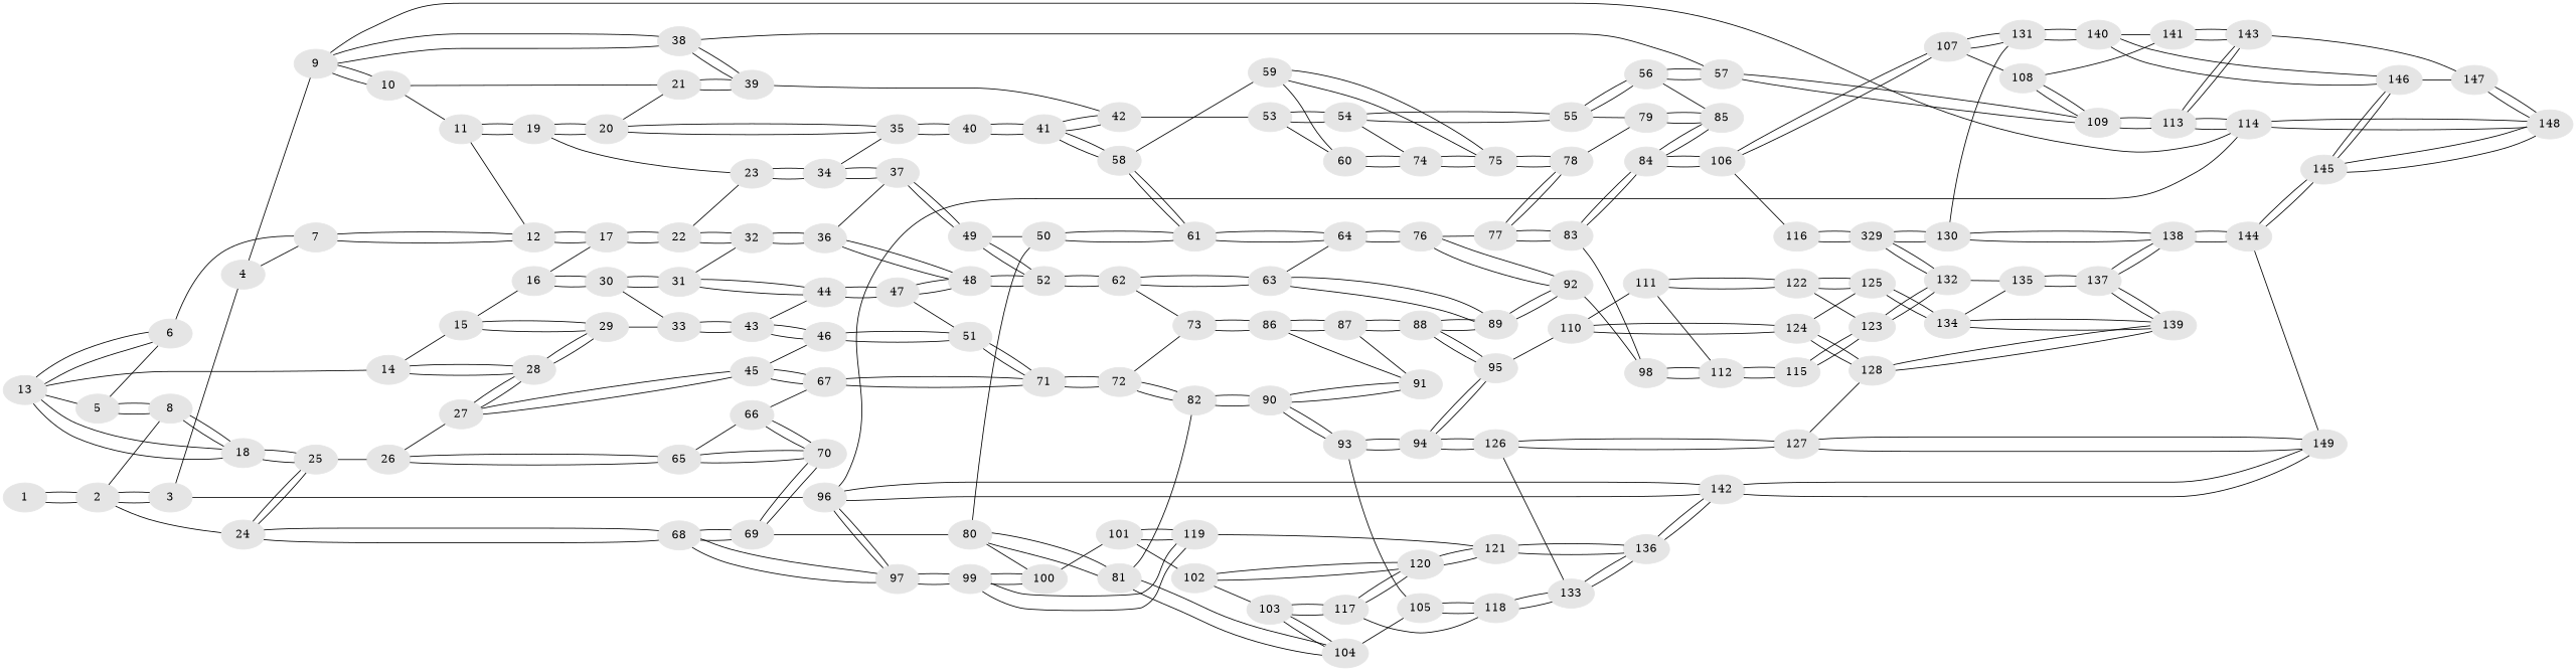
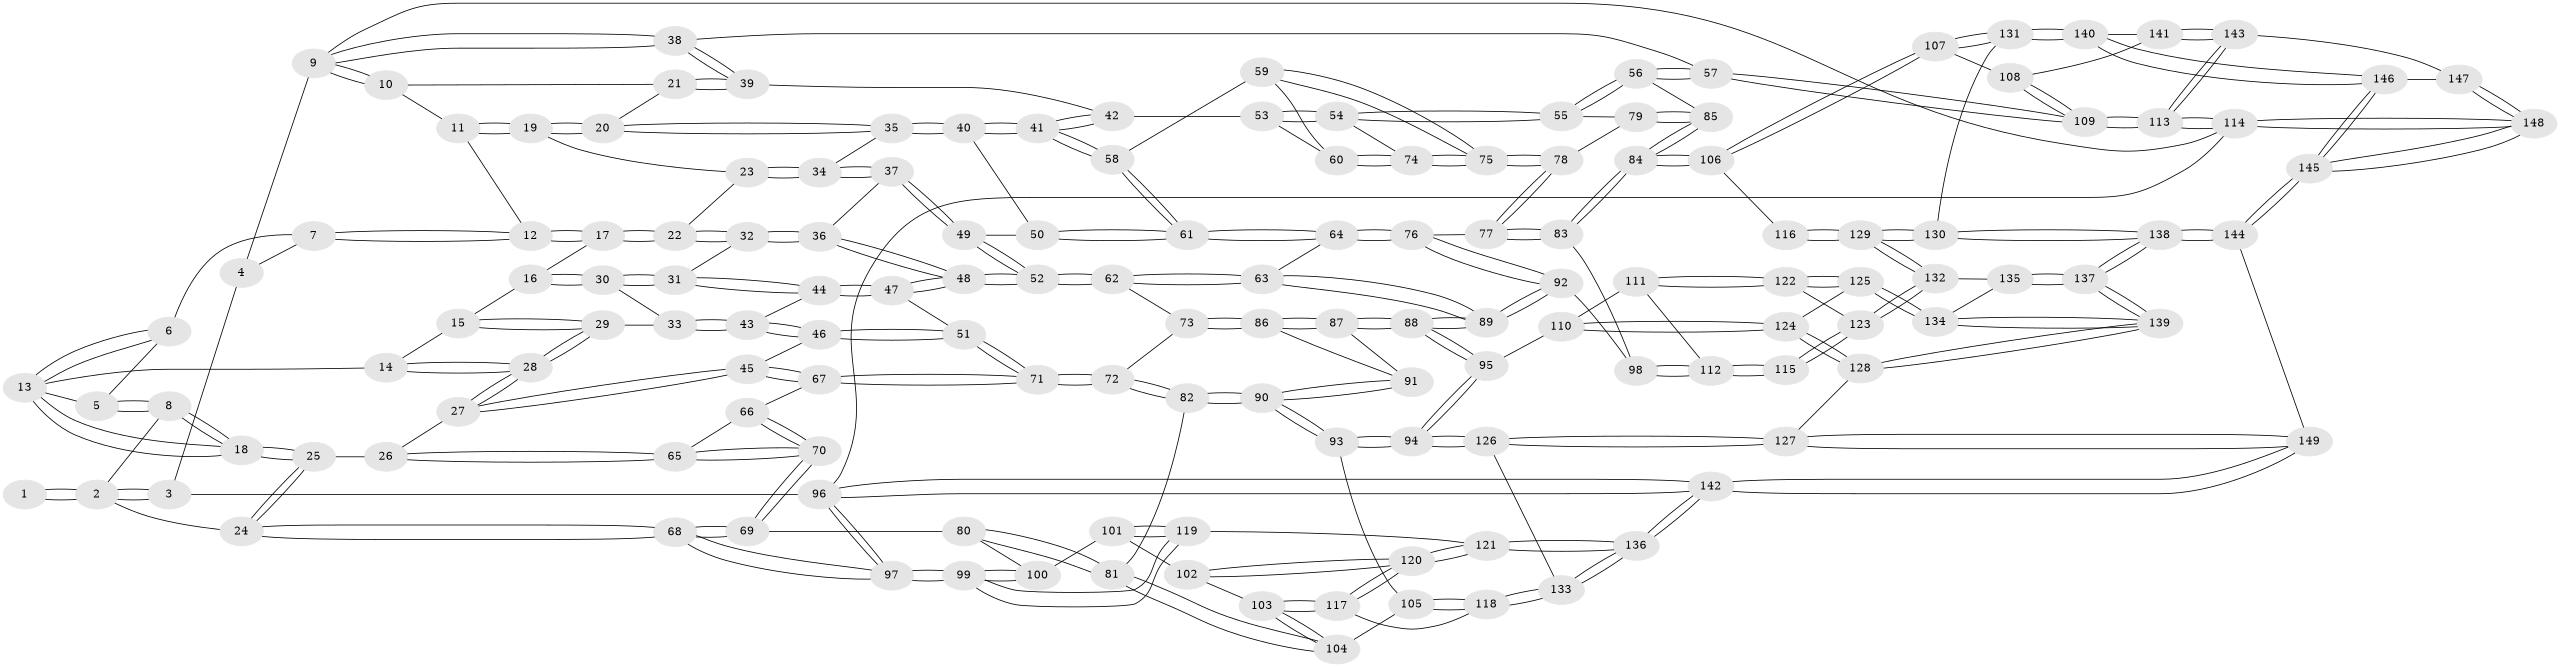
  graph {
    rankdir=LR
    node [color=gray90 style=filled]
    1
    2
    3
    8
    24
    5
    6
    4
    96
    18
    7
    9
    25
    68
    114
    97
    142
    12
    10
    38
    13
    14
    17
    11
    21
    39
    57
    148
    19
    20
    23
    22
    15
    28
    16
    29
    30
    33
    31
    32
    26
    35
    34
    40
    42
    36
    37
    69
    27
    65
    45
    66
    70
    46
    67
    43
    44
    47
    48
    49
    41
    50
    52
    109
    53
    58
    61
    59
    54
    60
    51
    71
    62
    64
    72
    63
    73
    55
    74
    56
    79
    75
    85
    113
    78
    76
    89
    86
    92
    77
    80
    99
    81
    100
    82
    90
    87
    91
    83
    98
    84
    104
    101
    105
    93
    106
    112
    107
    116
    88
    95
    110
    94
    126
    118
    133
    127
    111
    124
    149
    119
    115
    121
    102
    103
    120
    117
    108
    131
-   129 [label=329]
+   129
    141
    140
    143
    122
    125
    128
    123
    147
    132
    130
    136
    134
    135
    139
    138
    144
    146
    137
    145
    1 -- 2
    1 -- 2
    2 -- 3
    2 -- 3
    2 -- 8
    2 -- 24
    3 -- 4
    3 -- 96
    8 -- 18
    8 -- 18
    24 -- 25
    24 -- 25
    24 -- 68
    24 -- 68
    5 -- 8
    5 -- 8
    5 -- 6
    6 -- 7
    6 -- 13
    6 -- 13
    4 -- 7
    4 -- 9
    96 -- 114
    96 -- 97
    96 -- 97
    96 -- 142
    96 -- 142
    18 -- 25
    18 -- 25
    7 -- 12
    7 -- 12
    9 -- 114
    9 -- 10
    9 -- 10
    9 -- 38
    9 -- 38
    25 -- 26
    68 -- 97
    68 -- 97
    68 -- 69
    68 -- 69
    114 -- 148
    114 -- 148
    97 -- 99
    97 -- 99
    142 -- 149
    142 -- 149
    12 -- 17
    12 -- 17
    10 -- 11
    10 -- 21
    38 -- 39
    38 -- 39
    38 -- 57
    13 -- 5
    13 -- 18
    13 -- 18
    13 -- 14
    14 -- 15
    14 -- 28
    14 -- 28
    17 -- 22
    17 -- 22
    11 -- 12
    11 -- 19
    11 -- 19
    21 -- 39
    21 -- 39
    39 -- 42
    57 -- 109
    57 -- 109
    19 -- 20
    19 -- 20
    19 -- 23
    20 -- 21
    20 -- 35
    20 -- 35
    23 -- 34
    23 -- 34
    22 -- 23
    22 -- 32
    22 -- 32
    15 -- 16
    15 -- 29
    15 -- 29
    28 -- 29
    28 -- 29
    16 -- 17
    16 -- 30
    16 -- 30
    29 -- 33
    30 -- 33
    30 -- 31
    30 -- 31
    33 -- 43
    33 -- 43
    31 -- 32
    31 -- 44
    31 -- 44
    32 -- 36
    32 -- 36
    26 -- 27
    26 -- 65
    26 -- 65
    35 -- 40
    35 -- 40
    34 -- 35
    34 -- 37
    34 -- 37
    40 -- 41
    40 -- 41
-   80 -- 50
+   40 -- 50
    42 -- 53
    36 -- 37
    36 -- 48
    36 -- 48
    37 -- 49
    37 -- 49
    69 -- 70
    69 -- 70
    69 -- 80
    27 -- 28
    27 -- 28
    27 -- 45
    27 -- 45
    65 -- 66
    65 -- 70
    65 -- 70
    45 -- 46
    45 -- 67
    45 -- 67
    66 -- 70
    66 -- 70
    66 -- 67
    46 -- 51
    46 -- 51
    67 -- 71
    67 -- 71
    43 -- 46
    43 -- 46
    43 -- 44
    44 -- 47
    44 -- 47
    47 -- 48
    47 -- 48
    47 -- 51
    48 -- 52
    48 -- 52
    49 -- 50
    49 -- 52
    49 -- 52
    41 -- 42
    41 -- 42
    41 -- 58
    41 -- 58
    50 -- 61
    50 -- 61
    52 -- 62
    52 -- 62
    109 -- 113
    109 -- 113
    53 -- 54
    53 -- 54
    53 -- 60
    58 -- 61
    58 -- 61
    58 -- 59
    61 -- 64
    61 -- 64
    59 -- 60
    59 -- 75
    59 -- 75
    54 -- 55
    54 -- 55
    54 -- 74
    60 -- 74
    60 -- 74
    51 -- 71
    51 -- 71
    71 -- 72
    71 -- 72
    62 -- 63
    62 -- 63
    62 -- 73
    64 -- 76
    64 -- 76
    72 -- 73
    72 -- 82
    72 -- 82
    63 -- 64
    63 -- 89
    63 -- 89
    73 -- 86
    73 -- 86
    55 -- 56
    55 -- 56
    55 -- 79
    74 -- 75
    74 -- 75
    56 -- 57
    56 -- 57
    56 -- 85
    79 -- 85
    79 -- 85
    75 -- 78
    75 -- 78
    113 -- 114
    113 -- 114
    113 -- 143
    113 -- 143
    78 -- 79
    76 -- 92
    76 -- 92
    76 -- 77
    89 -- 92
    89 -- 92
    86 -- 87
    86 -- 87
    86 -- 91
    92 -- 98
    77 -- 78
    77 -- 78
    77 -- 83
    77 -- 83
    80 -- 81
    80 -- 81
    80 -- 100
    99 -- 100
    99 -- 100
    99 -- 119
    99 -- 119
    81 -- 82
    81 -- 104
    81 -- 104
    100 -- 101
    82 -- 90
    82 -- 90
    90 -- 91
    90 -- 91
    90 -- 93
    90 -- 93
    87 -- 91
    87 -- 88
    87 -- 88
    83 -- 98
    83 -- 84
    83 -- 84
    98 -- 112
    98 -- 112
    84 -- 85
    84 -- 85
    84 -- 106
    84 -- 106
    104 -- 105
    101 -- 119
    101 -- 119
    101 -- 102
    105 -- 118
    105 -- 118
    93 -- 105
    93 -- 94
    93 -- 94
    106 -- 107
    106 -- 107
    106 -- 116
    112 -- 115
    112 -- 115
    107 -- 108
    107 -- 131
    107 -- 131
    116 -- 129
    116 -- 129
    88 -- 89
    88 -- 89
    88 -- 95
    88 -- 95
    95 -- 110
    110 -- 111
    110 -- 124
    110 -- 124
    94 -- 95
    94 -- 95
    94 -- 126
    94 -- 126
    126 -- 133
    126 -- 127
    126 -- 127
    118 -- 133
    118 -- 133
    133 -- 136
    133 -- 136
    127 -- 149
    127 -- 149
    127 -- 128
    111 -- 112
    111 -- 122
    111 -- 122
    124 -- 125
    124 -- 128
    124 -- 128
    119 -- 121
    115 -- 123
    115 -- 123
    121 -- 136
    121 -- 136
    102 -- 103
    102 -- 120
    102 -- 120
    103 -- 104
    103 -- 104
    103 -- 117
    103 -- 117
    120 -- 121
    120 -- 121
    117 -- 118
    117 -- 120
    117 -- 120
    108 -- 109
    108 -- 109
    108 -- 141
    131 -- 140
    131 -- 140
    129 -- 132
    129 -- 132
    129 -- 130
    129 -- 130
    141 -- 143
    141 -- 143
    140 -- 141
    140 -- 146
    140 -- 146
    143 -- 147
    122 -- 125
    122 -- 125
    122 -- 123
    125 -- 134
    125 -- 134
    128 -- 139
    128 -- 139
    123 -- 132
    123 -- 132
    147 -- 148
    147 -- 148
    132 -- 135
    130 -- 131
    130 -- 138
    130 -- 138
    136 -- 142
    136 -- 142
    134 -- 135
    134 -- 139
    134 -- 139
    135 -- 137
    135 -- 137
    138 -- 144
    138 -- 144
    144 -- 149
    144 -- 145
    144 -- 145
    146 -- 147
    137 -- 139
    137 -- 139
    137 -- 138
    137 -- 138
    145 -- 148
    145 -- 148
    145 -- 146
    145 -- 146
  }
